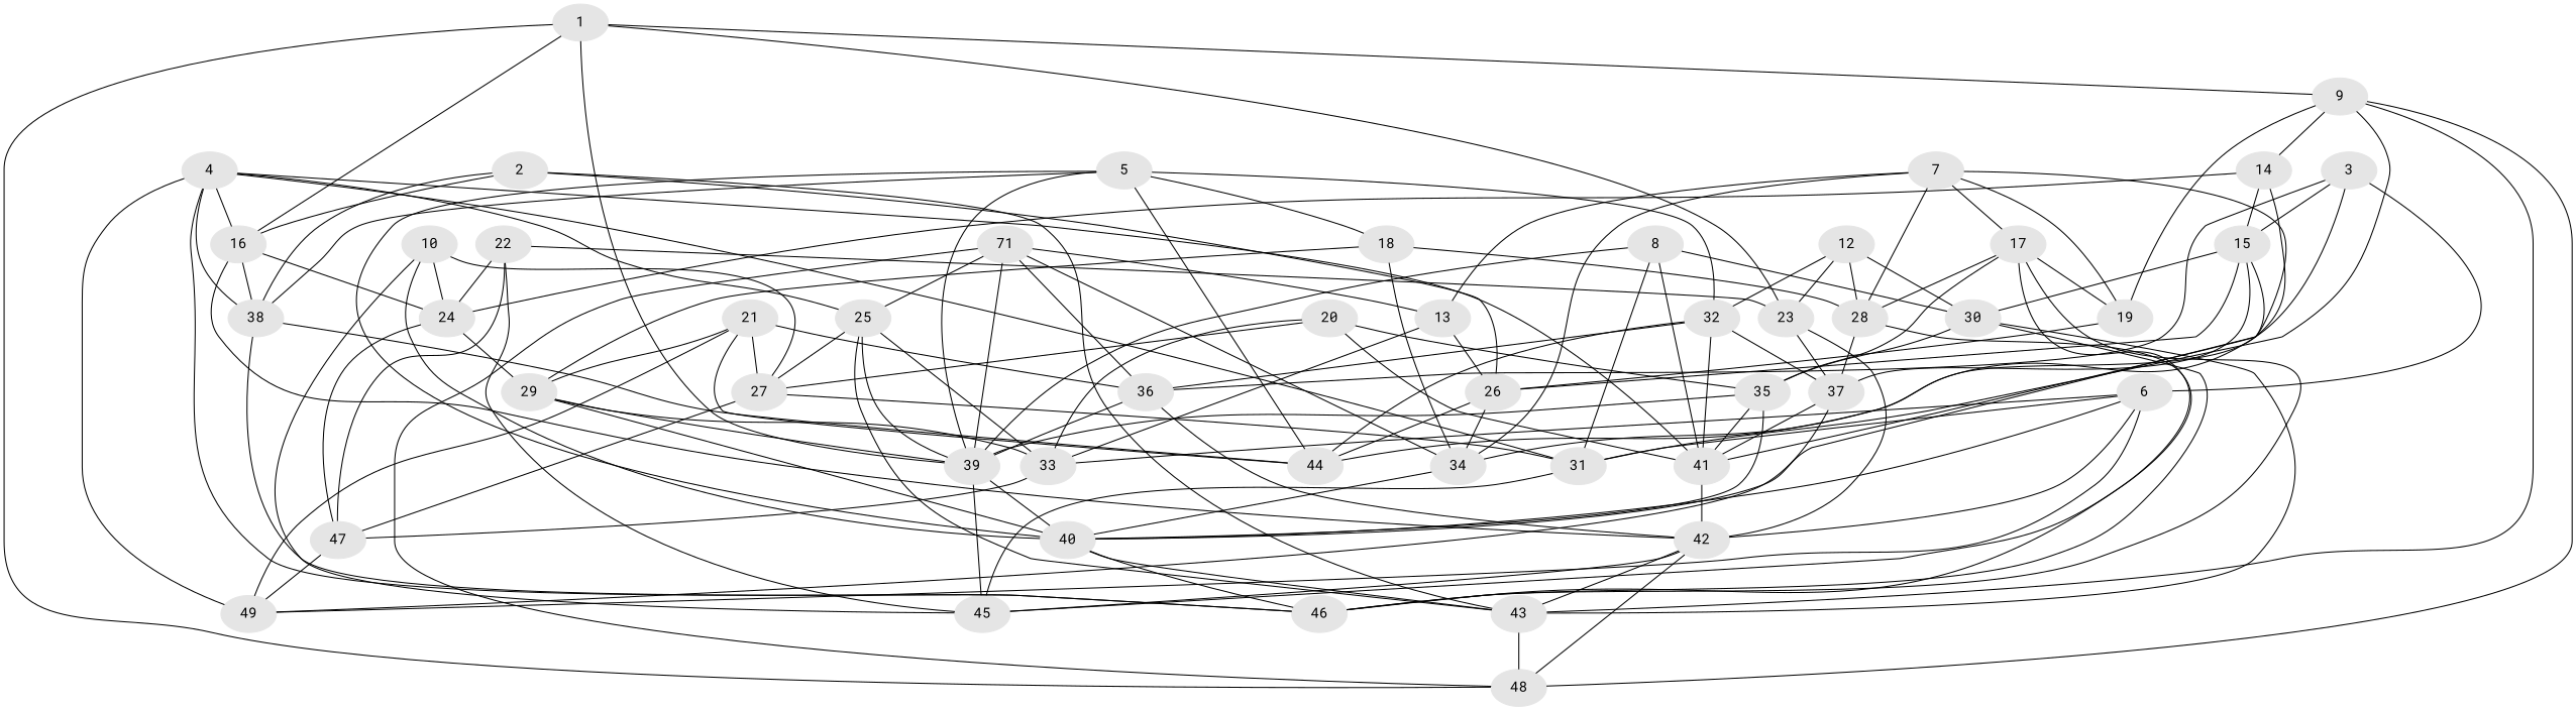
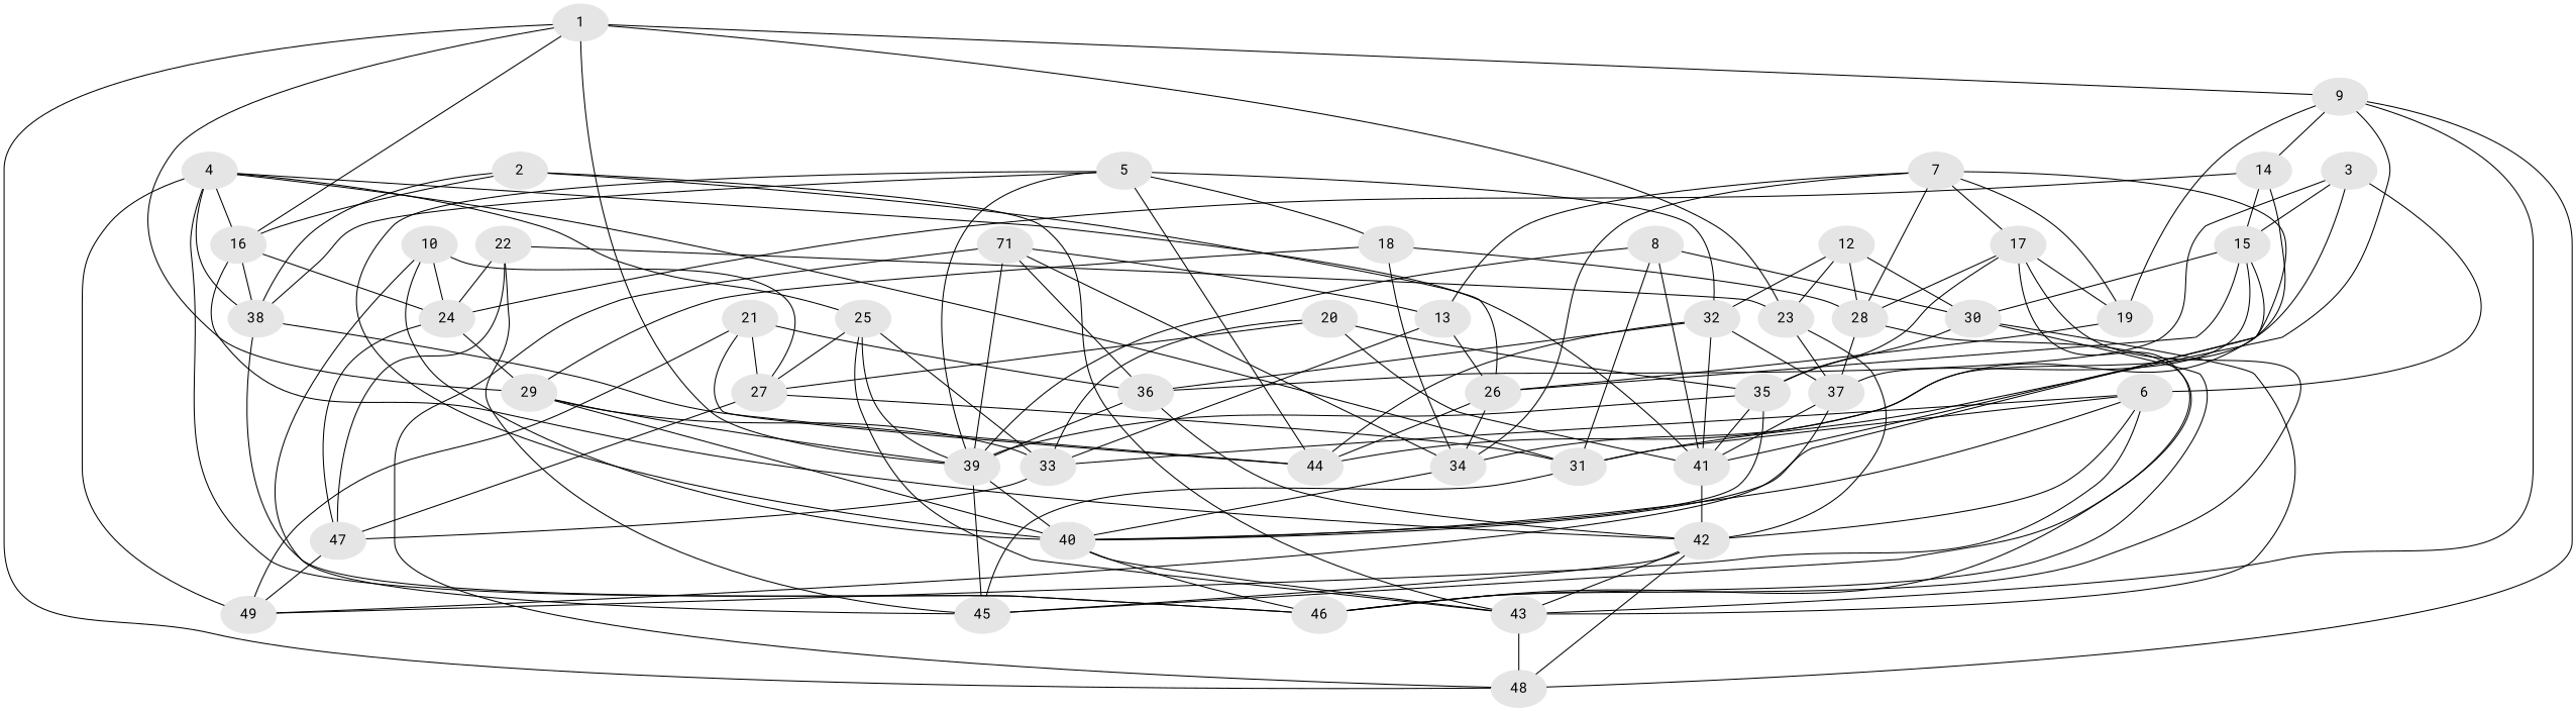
  graph {
    fontname="Roboto Mono"
    node [color=gray90 fontname="Roboto Mono" style=filled]
    edge [fontname="Roboto Mono" weight=1.0]
    1
    9
    16
    23
    29
    39
    48
    43
    31
    19
    14
    38
    42
    24
    37
    40
    33
    45
    2
    26
    44
    34
    46
    3
    6
    15
    36
    49
    30
    4
    25
    41
    27
    5
    18
    32
    28
    47
    7
    13
    17
    35
    8
    10
    n45 [label=71]
    12
    20
    21
    22
    1 -- 9
    1 -- 16
    1 -- 23
-   21 -- 29
+   1 -- 29
    1 -- 39
    1 -- 48
    9 -- 48
    9 -- 43
    9 -- 31
    9 -- 19
    9 -- 14
    16 -- 38
    16 -- 42
    16 -- 24
    23 -- 42 [weight=2.0]
    23 -- 37
    29 -- 39
    29 -- 40
    29 -- 33
    39 -- 40
    39 -- 45
    43 -- 48
    31 -- 45
    19 -- 26
    14 -- 24
    14 -- 34
    14 -- 15
    38 -- 44
    38 -- 46
    42 -- 48
    42 -- 43
    42 -- 45
    24 -- 29
    24 -- 47
    37 -- 49
    37 -- 41
    40 -- 43
    40 -- 46
    33 -- 47
    2 -- 16
    2 -- 43
    2 -- 38
    2 -- 26
    26 -- 44
    26 -- 34
    34 -- 40
    3 -- 44
    3 -- 6
    3 -- 15
    3 -- 36
    6 -- 31
    6 -- 42
    6 -- 40
    6 -- 33
    6 -- 49
    15 -- 37
    15 -- 40
    15 -- 26
    15 -- 30
    36 -- 39
    36 -- 42
    30 -- 43
    30 -- 46
    30 -- 35
    4 -- 16
    4 -- 31
    4 -- 38
    4 -- 46
    4 -- 49 [weight=2.0]
    4 -- 25
    4 -- 41
    25 -- 39
    25 -- 43
    25 -- 33
    25 -- 27
    41 -- 42 [weight=2.0]
    27 -- 31
    27 -- 47
    5 -- 39
    5 -- 38
    5 -- 40
    5 -- 44
    5 -- 18
    5 -- 32
    18 -- 29
    18 -- 34
    18 -- 28
    32 -- 37
    32 -- 44
    32 -- 36
    32 -- 41
    28 -- 37
    28 -- 46
    47 -- 49
    7 -- 19
    7 -- 34
    7 -- 41
    7 -- 28
    7 -- 13
    7 -- 17
    13 -- 33
    13 -- 26
    17 -- 19
    17 -- 45
    17 -- 46
    17 -- 28
    17 -- 35
    35 -- 39
    35 -- 40
    35 -- 41
    8 -- 39
    8 -- 31
    8 -- 30
    8 -- 41 [weight=2.0]
    10 -- 24
    10 -- 40
    10 -- 45
    10 -- 27
    n45 -- 39
    n45 -- 48
    n45 -- 34
    n45 -- 36
-   n45 -- 25
    n45 -- 13
    12 -- 23
    12 -- 30
    12 -- 32
    12 -- 28
    20 -- 33
    20 -- 41
    20 -- 27
    20 -- 35
    21 -- 44
    21 -- 36
    21 -- 49
    21 -- 27
    22 -- 23
    22 -- 24
    22 -- 45
    22 -- 47
  }
